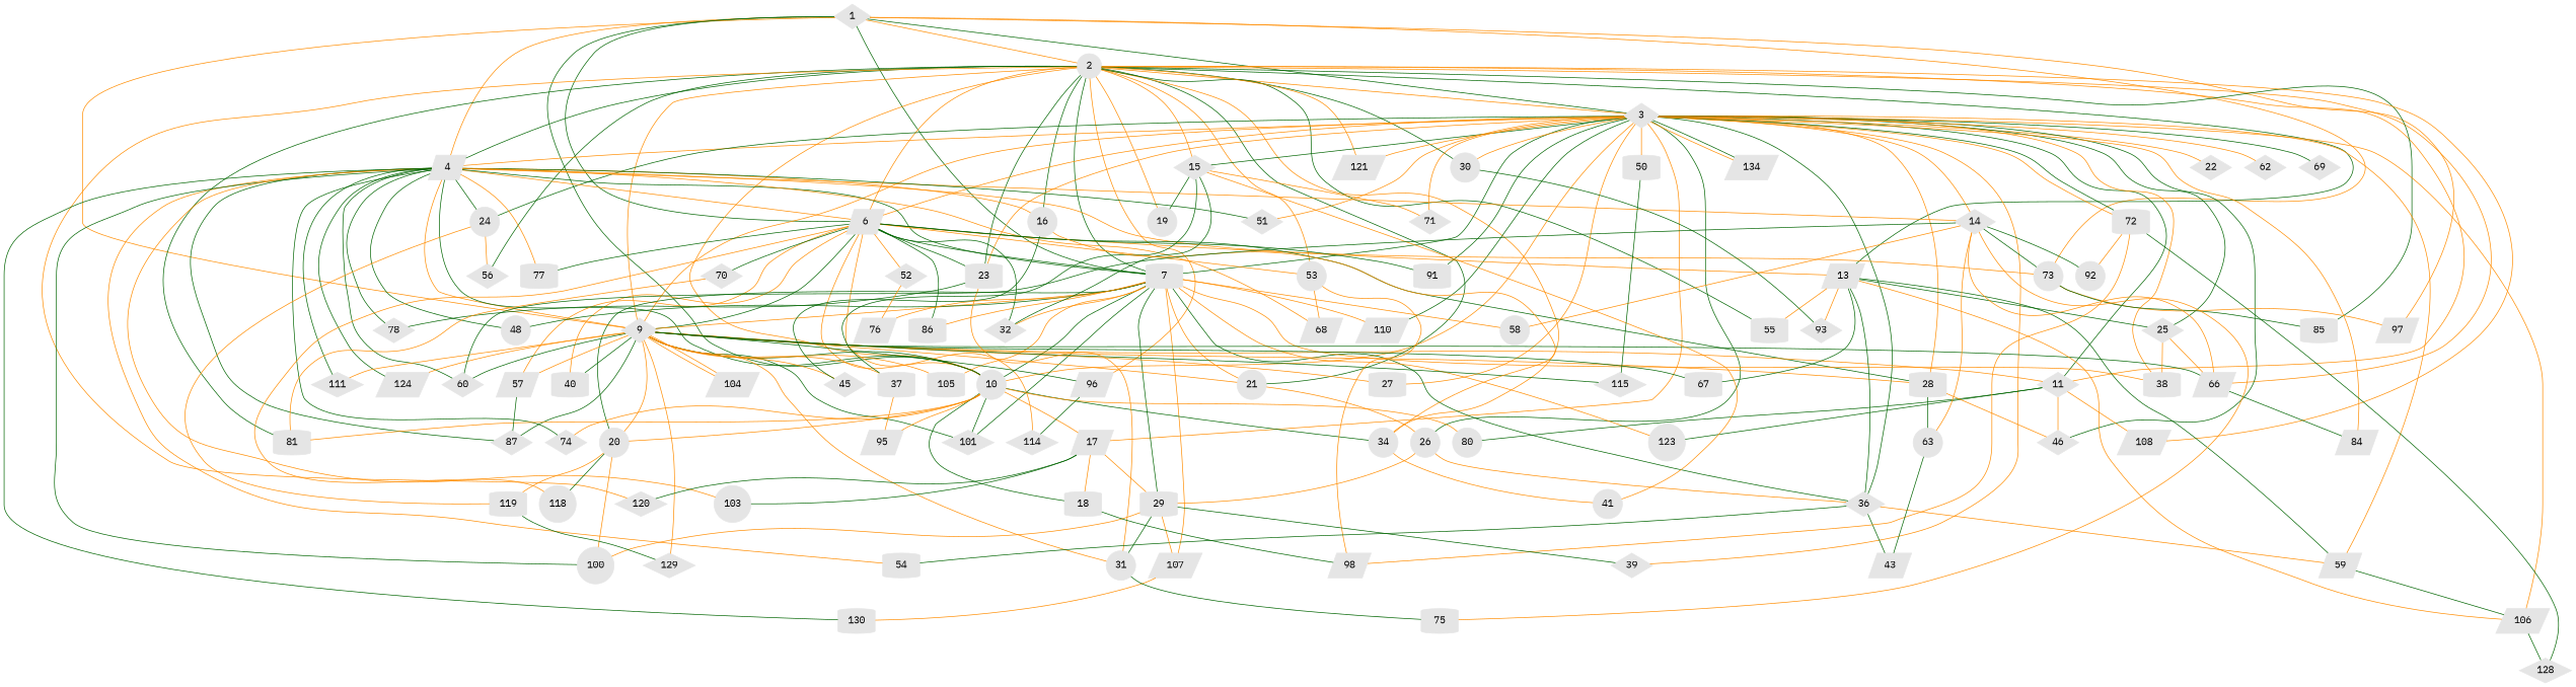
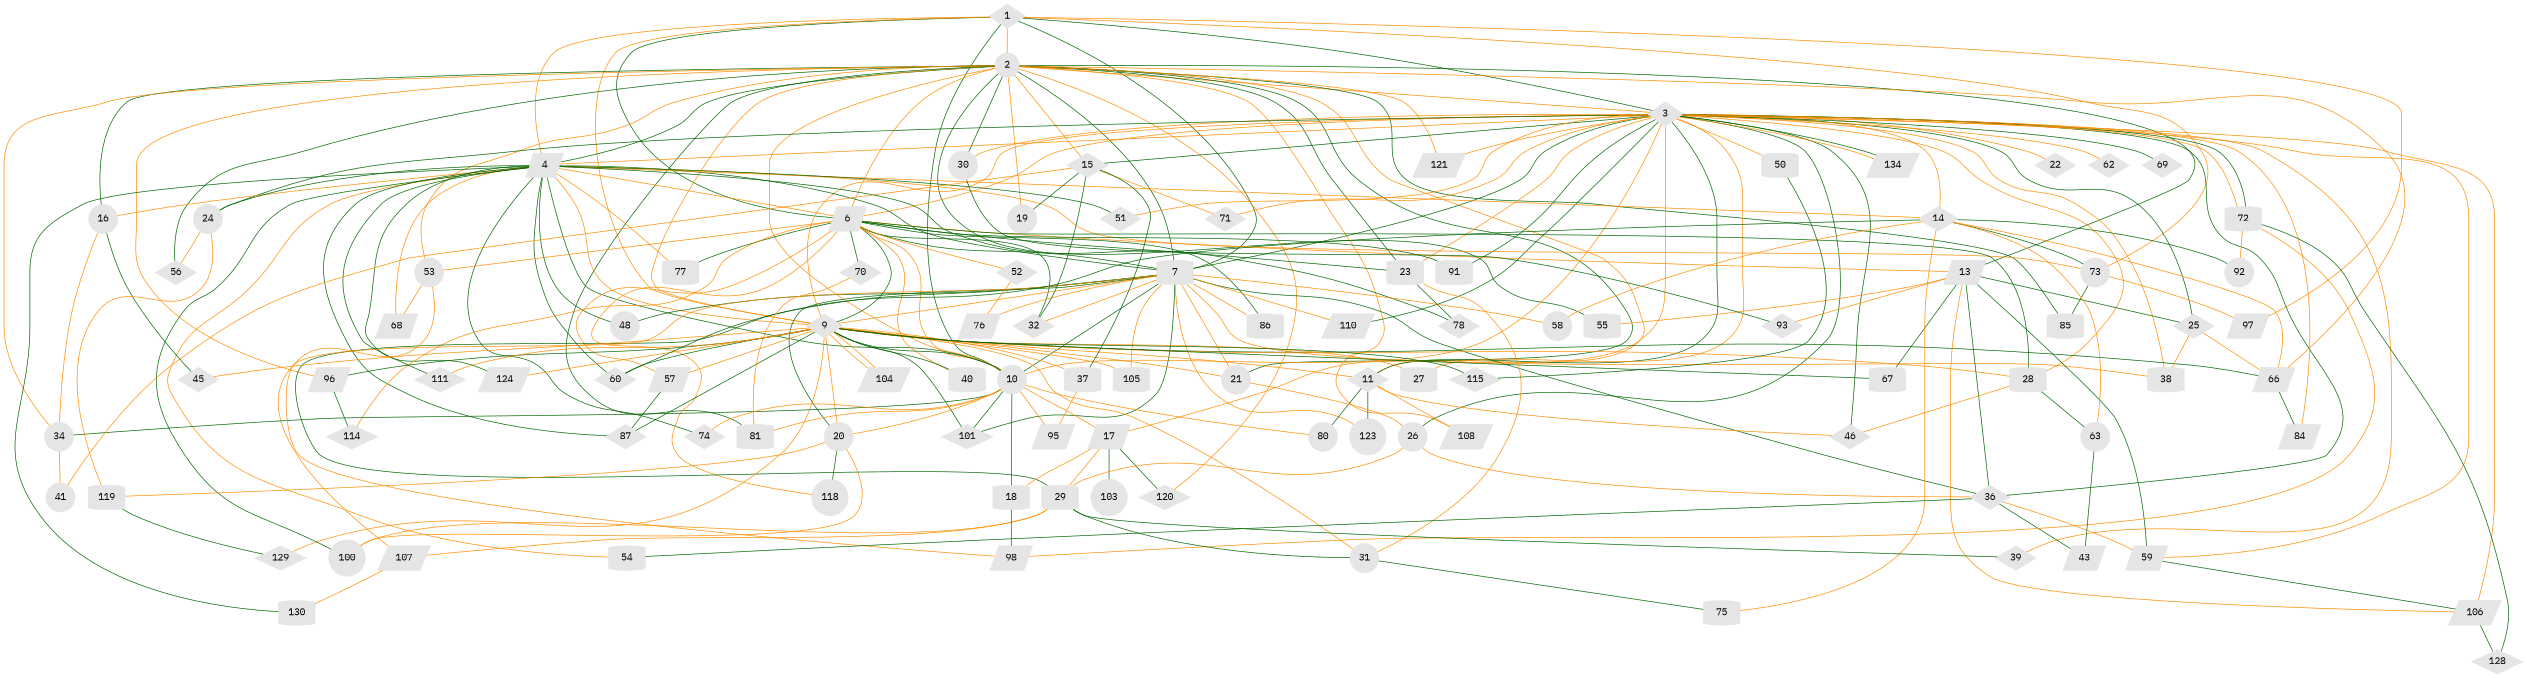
  graph {
    fontname="IBM Plex Mono"
    node [color=gray90 fontname="IBM Plex Mono" shape=diamond style=filled]
    edge [color=darkorange fontname="IBM Plex Mono"]
    1 [super="+82"]
    2 [shape=circle super="+8"]
    3 [super="+5"]
    4 [shape=parallelogram super="+88"]
    6 [shape=parallelogram super="+12"]
    7 [shape=cylinder super="+131"]
    9 [super="+116"]
    10 [shape=circle super="+117"]
    73 [shape=circle]
    97 [shape=parallelogram]
    11 [super="+49"]
    13 [shape=parallelogram super="+126"]
    15 [super="+65"]
    16 [shape=circle]
    19 [shape=circle]
    21 [shape=circle super="+132"]
    23 [shape=cylinder super="+47"]
    30 [shape=circle]
    34 [shape=circle super="+113"]
    53 [shape=circle]
    55 [shape=cylinder]
    56
    66 [shape=parallelogram super="+79"]
    81 [shape=cylinder super="+90"]
    85 [shape=cylinder]
    96 [shape=parallelogram]
    108 [shape=parallelogram]
    120
    121 [shape=parallelogram]
    14 [super="+102"]
    17 [shape=parallelogram super="+44"]
    22
    24 [shape=circle super="+122"]
    25
    26 [shape=circle super="+127"]
    27 [shape=cylinder]
    28 [shape=cylinder]
    36 [super="+42"]
    38 [shape=cylinder]
    39
    46 [super="+61"]
    50 [shape=cylinder]
    51
    59 [shape=parallelogram super="+64"]
    62
    69
    71
    72 [shape=cylinder]
    84 [shape=parallelogram super="+89"]
    91 [shape=cylinder]
    106 [shape=parallelogram super="+125"]
    110 [shape=parallelogram]
    134 [shape=parallelogram]
    48 [shape=circle]
    54 [shape=cylinder]
    60 [super="+109"]
    68 [shape=parallelogram]
    74
    77 [shape=cylinder]
    78
    87 [super="+99"]
    100 [shape=circle]
    103 [shape=circle]
    111
    124 [shape=parallelogram]
    130 [shape=cylinder]
    32
    40 [shape=cylinder]
    52
    57 [shape=parallelogram]
    70
    86 [shape=cylinder]
    114
    118 [shape=circle]
    20 [shape=circle super="+33"]
    29 [shape=cylinder super="+35"]
    58 [shape=circle]
    76 [shape=parallelogram]
    101 [super="+133"]
    105 [shape=cylinder]
    107 [shape=parallelogram]
    123 [shape=circle]
    31 [shape=circle super="+43"]
    37 [shape=cylinder]
    45
    67 [shape=cylinder]
    104 [shape=parallelogram]
    115
    129
    18 [shape=cylinder]
    80 [shape=circle]
    95 [shape=parallelogram]
    93
    41 [shape=circle]
    98 [shape=parallelogram super="+112"]
    63 [shape=circle]
    75 [shape=cylinder]
    92 [shape=circle]
    119 [shape=cylinder]
    n100 [label=43 shape=parallelogram]
    128
    1 -- 2 [weight=2]
    1 -- 3 [color=darkgreen weight=2]
    1 -- 4
    1 -- 6 [color=darkgreen]
    1 -- 7 [color=darkgreen]
    1 -- 9 [weight=2]
    1 -- 10 [color=darkgreen]
    1 -- 73
    1 -- 97
    2 -- 3 [weight=4]
    2 -- 4 [color=darkgreen weight=2]
    2 -- 6 [weight=2]
    2 -- 7 [color=darkgreen weight=2]
    2 -- 9 [weight=2]
    2 -- 10 [weight=2]
    2 -- 11
    2 -- 13 [color=darkgreen]
    2 -- 15
    2 -- 16 [color=darkgreen]
    2 -- 19
    2 -- 21 [color=darkgreen]
    2 -- 23 [color=darkgreen]
    2 -- 30 [color=darkgreen]
    2 -- 34
    2 -- 53
    2 -- 55 [color=darkgreen]
    2 -- 56 [color=darkgreen weight=2]
    2 -- 66
    2 -- 81 [color=darkgreen]
    2 -- 85 [color=darkgreen]
    2 -- 96
    2 -- 108
    2 -- 120
    2 -- 121
    3 -- 4 [weight=2]
    3 -- 6 [weight=2]
    3 -- 7 [color=darkgreen weight=2]
    3 -- 9 [weight=2]
    3 -- 10 [weight=2]
    3 -- 11 [color=darkgreen]
    3 -- 15 [color=darkgreen]
    3 -- 23
    3 -- 30
    3 -- 121
    3 -- 14
    3 -- 17 [weight=2]
    3 -- 22 [weight=2]
    3 -- 24 [color=darkgreen]
    3 -- 25 [color=darkgreen]
    3 -- 26 [color=darkgreen]
    3 -- 27
    3 -- 28
    3 -- 36 [color=darkgreen]
    3 -- 38
    3 -- 39
    3 -- 46 [color=darkgreen]
    3 -- 50 [weight=2]
    3 -- 51
    3 -- 59
    3 -- 62
    3 -- 69 [color=darkgreen weight=2]
    3 -- 71
    3 -- 72
    3 -- 72 [color=darkgreen]
    3 -- 84 [weight=2]
    3 -- 91 [color=darkgreen]
    3 -- 106 [weight=2]
    3 -- 110 [color=darkgreen]
    3 -- 134
    3 -- 134 [color=darkgreen]
    4 -- 6
    4 -- 7 [color=darkgreen]
    4 -- 9
    4 -- 10 [color=darkgreen]
    4 -- 73
    4 -- 16
    4 -- 14
    4 -- 24 [color=darkgreen]
    4 -- 51 [color=darkgreen]
    4 -- 48 [color=darkgreen]
    4 -- 54
    4 -- 60 [color=darkgreen]
    4 -- 68
    4 -- 74 [color=darkgreen]
    4 -- 77
    4 -- 78 [color=darkgreen]
    4 -- 87 [color=darkgreen]
    4 -- 100 [color=darkgreen]
-   4 -- 103
    4 -- 111 [color=darkgreen]
    4 -- 124 [color=darkgreen]
    4 -- 130 [color=darkgreen]
    6 -- 7 [color=darkgreen]
    6 -- 9 [color=darkgreen]
    6 -- 10
    6 -- 13
    6 -- 23 [color=darkgreen]
    6 -- 53
    6 -- 28 [color=darkgreen]
    6 -- 91 [color=darkgreen]
    6 -- 77 [color=darkgreen]
    6 -- 32 [color=darkgreen]
    6 -- 40
    6 -- 52 [weight=2]
    6 -- 57
    6 -- 70 [color=darkgreen]
    6 -- 86 [color=darkgreen]
    6 -- 114
    6 -- 118
    7 -- 9
    7 -- 10 [color=darkgreen]
    7 -- 21
    7 -- 36 [color=darkgreen]
    7 -- 38
    7 -- 110
    7 -- 48 [color=darkgreen]
    7 -- 32
    7 -- 86
    7 -- 20 [color=darkgreen]
    7 -- 29 [color=darkgreen]
    7 -- 58
    7 -- 76
    7 -- 101 [color=darkgreen]
    7 -- 105
    7 -- 107
    7 -- 123
    9 -- 10 [color=darkgreen]
    9 -- 11
    9 -- 21
    9 -- 66 [color=darkgreen]
    9 -- 96 [color=darkgreen]
    9 -- 27
    9 -- 28
    9 -- 60 [color=darkgreen]
    9 -- 87 [color=darkgreen]
    9 -- 111
    9 -- 124
    9 -- 40 [color=darkgreen]
    9 -- 57
    9 -- 20
    9 -- 101 [color=darkgreen]
    9 -- 105
    9 -- 31
    9 -- 37
    9 -- 45
    9 -- 67 [color=darkgreen]
    9 -- 104
    9 -- 104
    9 -- 115 [color=darkgreen]
    9 -- 129
    10 -- 34 [color=darkgreen]
    10 -- 81
    10 -- 17
    10 -- 74
    10 -- 20 [weight=2]
    10 -- 101 [color=darkgreen]
    10 -- 18 [color=darkgreen]
    10 -- 80
    10 -- 95
    73 -- 97
    73 -- 85 [color=darkgreen]
    11 -- 108
    11 -- 46
    11 -- 123 [color=darkgreen]
    11 -- 80 [color=darkgreen]
    13 -- 55
    13 -- 25 [color=darkgreen]
    13 -- 36 [color=darkgreen]
    13 -- 59 [color=darkgreen]
    13 -- 106
    13 -- 67 [color=darkgreen]
    13 -- 93
    15 -- 19 [color=darkgreen]
    15 -- 71
    15 -- 32 [color=darkgreen]
    15 -- 37 [color=darkgreen]
    15 -- 41
    16 -- 34
    16 -- 45 [color=darkgreen]
    21 -- 26
    23 -- 78 [color=darkgreen]
    23 -- 31
    30 -- 93 [color=darkgreen]
    34 -- 41
    53 -- 68
    53 -- 98
    66 -- 84 [color=darkgreen]
    96 -- 114 [color=darkgreen]
    14 -- 73 [color=darkgreen]
    14 -- 66
    14 -- 60 [color=darkgreen]
    14 -- 58
    14 -- 63
    14 -- 75
    14 -- 92 [color=darkgreen]
    17 -- 120 [color=darkgreen]
    17 -- 103 [color=darkgreen]
    17 -- 29
    17 -- 18
    24 -- 56
    24 -- 119
    25 -- 66
    25 -- 38
    26 -- 36
    26 -- 29
    28 -- 46
    28 -- 63 [color=darkgreen]
    36 -- 59
    36 -- 54 [color=darkgreen]
    36 -- n100 [color=darkgreen]
    50 -- 115 [color=darkgreen]
    59 -- 106 [color=darkgreen]
    72 -- 98
    72 -- 92
    72 -- 128 [color=darkgreen]
    106 -- 128 [color=darkgreen]
    52 -- 76
    57 -- 87 [color=darkgreen]
    70 -- 81
    20 -- 100
    20 -- 118 [color=darkgreen]
    20 -- 119
    29 -- 39 [color=darkgreen]
    29 -- 100
    29 -- 107
    29 -- 31 [color=darkgreen]
    107 -- 130
    31 -- 75 [color=darkgreen]
    37 -- 95
    18 -- 98 [color=darkgreen]
    63 -- n100 [color=darkgreen]
    119 -- 129 [color=darkgreen]
  }
